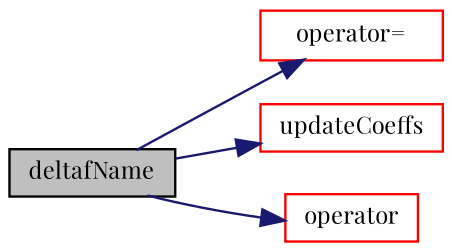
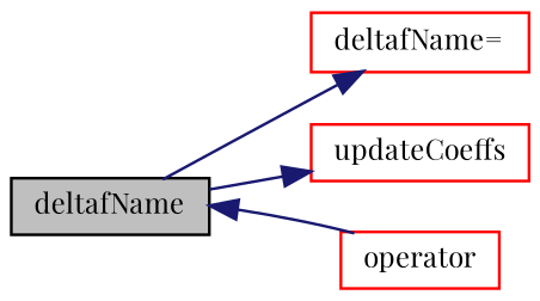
  digraph {
    fontname="Playfair Display"
    rankdir=LR
    node [color=red fontname="Playfair Display" fontsize=10 shape=record]
    edge [color=midnightblue fontname="Playfair Display" fontsize=10 labelfontname=Helvetica labelfontsize=10 style=solid]
    n1 [color=black fillcolor=grey75 fontcolor=black height=0.2 label=deltafName style=filled width=0.4]
-   n2 [height=0.2 label="operator=" width=0.4]
+   n2 [height=0.2 label="deltafName=" width=0.4]
    n3 [height=0.2 label=updateCoeffs width=0.4]
    n4 [height=0.2 label=operator width=0.4]
    n1 -> n2
    n1 -> n3
-   n1 -> n4
+   n4 -> n1
  }
